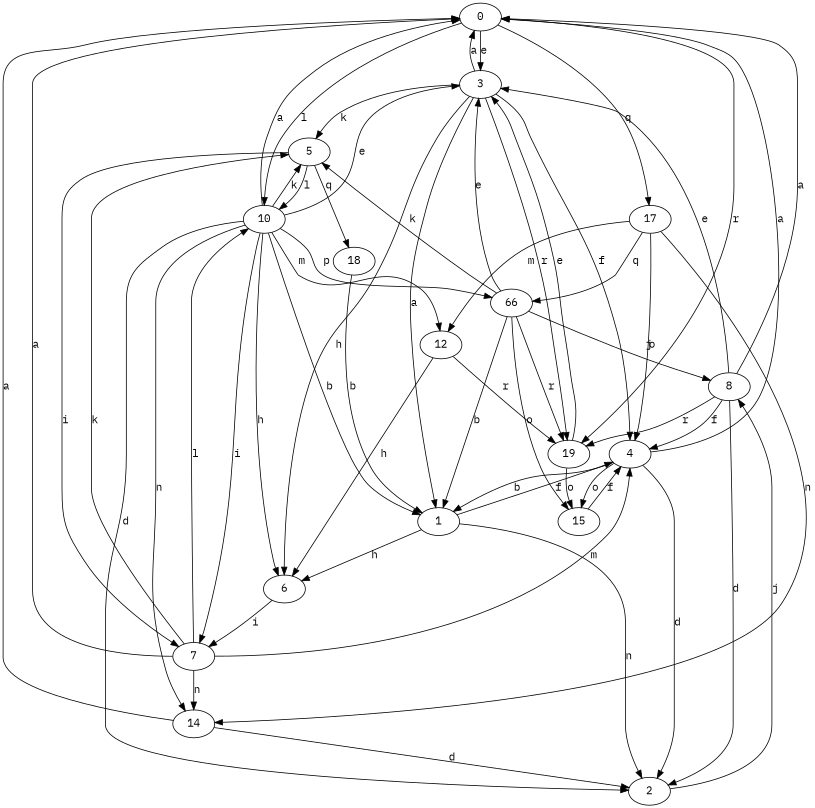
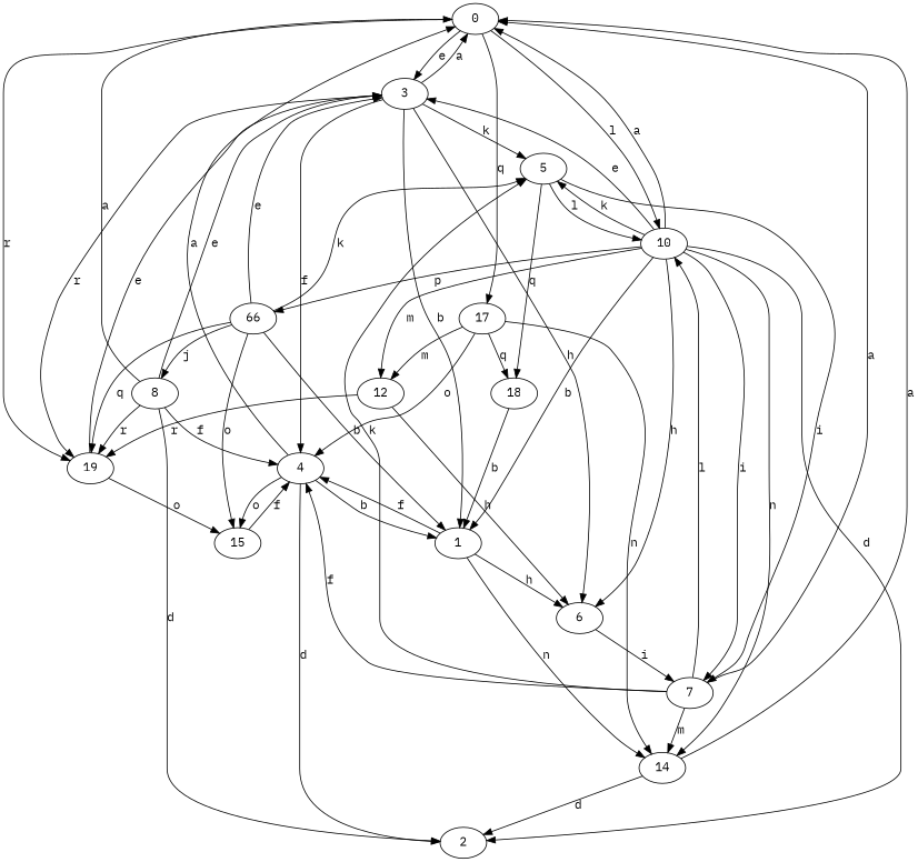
  strict digraph {
    fontname="IBM Plex Mono"
    node [fontname="IBM Plex Mono"]
    edge [fontname="IBM Plex Mono"]
    0
    3
    10
    17
    19
    1
    4
    6
    n9 [label=5]
    14
    2
    7
    12
    n14 [label=66]
    18
    15
    8
    0 -> 3 [label=e]
    0 -> 10 [label=l]
    0 -> 17 [label=q]
    0 -> 19 [label=r]
    3 -> 0 [label=a]
    3 -> 19 [label=r]
-   3 -> 1 [label=a]
+   3 -> 1 [label=b]
    3 -> 4 [label=f]
    3 -> 6 [label=h]
    3 -> n9 [label=k]
    10 -> 0 [label=a]
    10 -> 3 [label=e]
    10 -> 1 [label=b]
    10 -> 6 [label=h]
    10 -> n9 [label=k]
    10 -> 14 [label=n]
    10 -> 2 [label=d]
    10 -> 7 [label=i]
    10 -> 12 [label=m]
    10 -> n14 [label=p]
    17 -> 4 [label=o]
    17 -> 14 [label=n]
    17 -> 12 [label=m]
-   17 -> n14 [label=q]
+   17 -> 18 [label=q]
    19 -> 3 [label=e]
    19 -> 15 [label=o]
    1 -> 4 [label=f]
    1 -> 6 [label=h]
-   1 -> 2 [label=n]
+   1 -> 14 [label=n]
    4 -> 0 [label=a]
    4 -> 1 [label=b]
    4 -> 2 [label=d]
    4 -> 15 [label=o]
    6 -> 7 [label=i]
    n9 -> 10 [label=l]
    n9 -> 7 [label=i]
    n9 -> 18 [label=q]
    14 -> 0 [label=a]
    14 -> 2 [label=d]
-   2 -> 8 [label=j]
    7 -> 0 [label=a]
    7 -> 10 [label=l]
-   7 -> 4 [label=m]
+   7 -> 4 [label=f]
    7 -> n9 [label=k]
-   7 -> 14 [label=n]
+   7 -> 14 [label=m]
    12 -> 19 [label=r]
    12 -> 6 [label=h]
    n14 -> 3 [label=e]
-   n14 -> 19 [label=r]
+   n14 -> 19 [label=q]
    n14 -> 1 [label=b]
    n14 -> n9 [label=k]
    n14 -> 15 [label=o]
    n14 -> 8 [label=j]
    18 -> 1 [label=b]
    15 -> 4 [label=f]
    8 -> 0 [label=a]
    8 -> 3 [label=e]
    8 -> 19 [label=r]
    8 -> 4 [label=f]
    8 -> 2 [label=d]
  }
